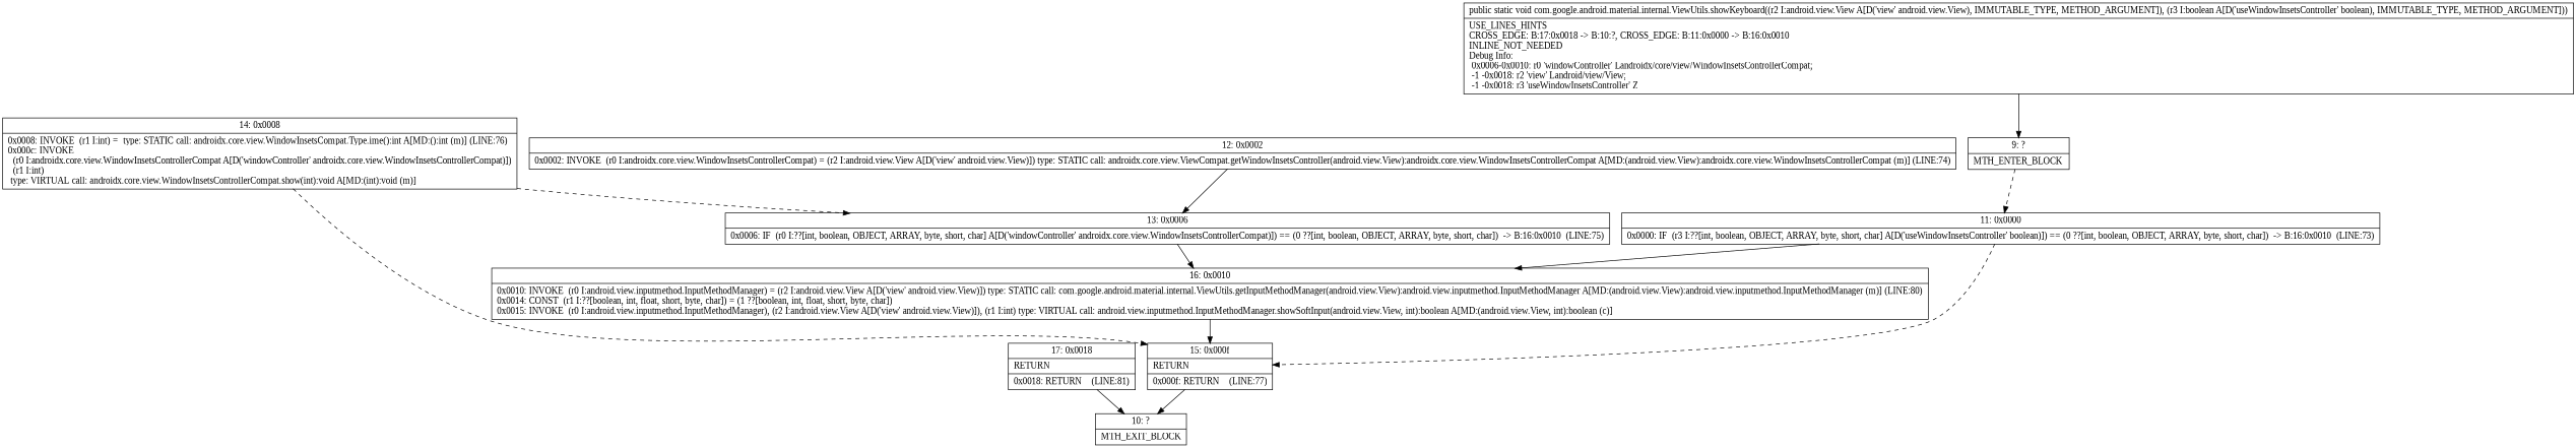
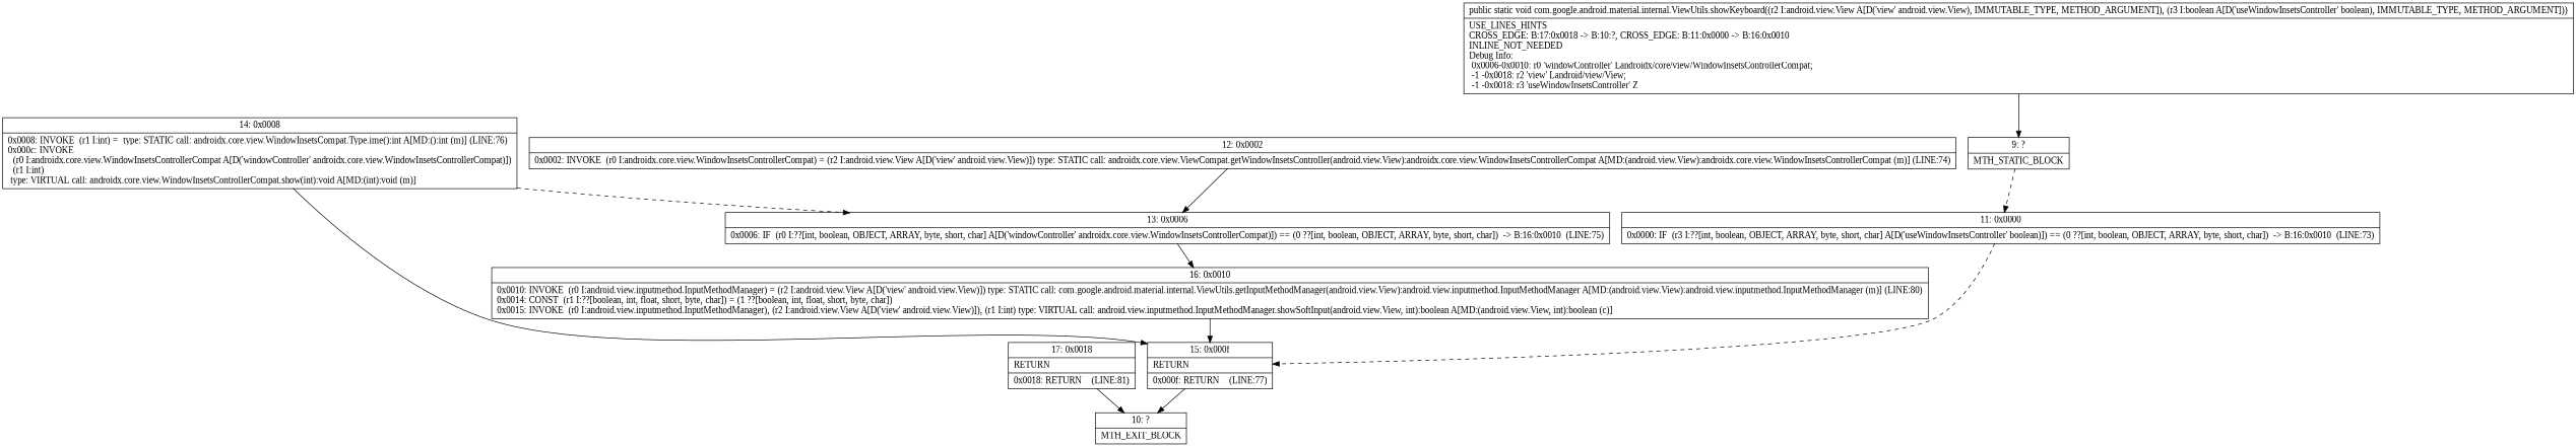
  digraph {
    fontname="Liberation Serif"
    node [fontname="Liberation Serif" shape=record]
    edge [fontname="Liberation Serif"]
-   n1 [label="{9\:\ ?|MTH_ENTER_BLOCK\l}"]
+   n1 [label="{9\:\ ?|MTH_STATIC_BLOCK\l}"]
    n2 [label="{11\:\ 0x0000|0x0000: IF  (r3 I:??[int, boolean, OBJECT, ARRAY, byte, short, char] A[D('useWindowInsetsController' boolean)]) == (0 ??[int, boolean, OBJECT, ARRAY, byte, short, char])  \-\> B:16:0x0010  (LINE:73)\l}"]
    n3 [label="{16\:\ 0x0010|0x0010: INVOKE  (r0 I:android.view.inputmethod.InputMethodManager) = (r2 I:android.view.View A[D('view' android.view.View)]) type: STATIC call: com.google.android.material.internal.ViewUtils.getInputMethodManager(android.view.View):android.view.inputmethod.InputMethodManager A[MD:(android.view.View):android.view.inputmethod.InputMethodManager (m)] (LINE:80)\l0x0014: CONST  (r1 I:??[boolean, int, float, short, byte, char]) = (1 ??[boolean, int, float, short, byte, char]) \l0x0015: INVOKE  (r0 I:android.view.inputmethod.InputMethodManager), (r2 I:android.view.View A[D('view' android.view.View)]), (r1 I:int) type: VIRTUAL call: android.view.inputmethod.InputMethodManager.showSoftInput(android.view.View, int):boolean A[MD:(android.view.View, int):boolean (c)]\l}"]
    n4 [label="{15\:\ 0x000f|RETURN\l|0x000f: RETURN    (LINE:77)\l}"]
    n5 [label="{12\:\ 0x0002|0x0002: INVOKE  (r0 I:androidx.core.view.WindowInsetsControllerCompat) = (r2 I:android.view.View A[D('view' android.view.View)]) type: STATIC call: androidx.core.view.ViewCompat.getWindowInsetsController(android.view.View):androidx.core.view.WindowInsetsControllerCompat A[MD:(android.view.View):androidx.core.view.WindowInsetsControllerCompat (m)] (LINE:74)\l}"]
    n6 [label="{13\:\ 0x0006|0x0006: IF  (r0 I:??[int, boolean, OBJECT, ARRAY, byte, short, char] A[D('windowController' androidx.core.view.WindowInsetsControllerCompat)]) == (0 ??[int, boolean, OBJECT, ARRAY, byte, short, char])  \-\> B:16:0x0010  (LINE:75)\l}"]
    n7 [label="{14\:\ 0x0008|0x0008: INVOKE  (r1 I:int) =  type: STATIC call: androidx.core.view.WindowInsetsCompat.Type.ime():int A[MD:():int (m)] (LINE:76)\l0x000c: INVOKE  \l  (r0 I:androidx.core.view.WindowInsetsControllerCompat A[D('windowController' androidx.core.view.WindowInsetsControllerCompat)])\l  (r1 I:int)\l type: VIRTUAL call: androidx.core.view.WindowInsetsControllerCompat.show(int):void A[MD:(int):void (m)]\l}"]
    n8 [label="{10\:\ ?|MTH_EXIT_BLOCK\l}"]
    n9 [label="{17\:\ 0x0018|RETURN\l|0x0018: RETURN    (LINE:81)\l}"]
    n10 [label="{public static void com.google.android.material.internal.ViewUtils.showKeyboard((r2 I:android.view.View A[D('view' android.view.View), IMMUTABLE_TYPE, METHOD_ARGUMENT]), (r3 I:boolean A[D('useWindowInsetsController' boolean), IMMUTABLE_TYPE, METHOD_ARGUMENT]))  | USE_LINES_HINTS\lCROSS_EDGE: B:17:0x0018 \-\> B:10:?, CROSS_EDGE: B:11:0x0000 \-\> B:16:0x0010\lINLINE_NOT_NEEDED\lDebug Info:\l  0x0006\-0x0010: r0 'windowController' Landroidx\/core\/view\/WindowInsetsControllerCompat;\l  \-1 \-0x0018: r2 'view' Landroid\/view\/View;\l  \-1 \-0x0018: r3 'useWindowInsetsController' Z\l}"]
    n1 -> n2 [style=dashed]
-   n2 -> n3
    n2 -> n4 [style=dashed]
    n3 -> n4
    n4 -> n8
    n5 -> n6
    n6 -> n3
-   n7 -> n4 [style=dashed]
+   n7 -> n4
    n7 -> n6 [style=dashed]
    n9 -> n8
    n10 -> n1
  }
